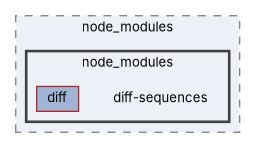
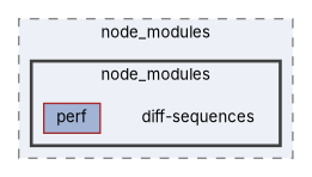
  digraph {
    compound=true
    fontname=Inter
    node [fontname=Inter fontsize=10 color=brown]
    n1 [height=0.2 label="diff-sequences" shape=plaintext width=0.4]
-   n2 [fillcolor="#a2b4d6" height=0.2 label=diff shape=box style=filled width=0.4]
+   n2 [fillcolor="#a2b4d6" height=0.2 label=perf shape=box style=filled width=0.4]
    subgraph cluster_1 {
      bgcolor="#edf0f7"
      fontsize=10
      label=node_modules
      pencolor=grey50
      style="filled,dashed"
      subgraph cluster_2 {
        bgcolor="#edf0f7"
        fontsize=10
        pencolor=grey25
        style="filled,bold"
        n1
        n2
      }
    }
  }
